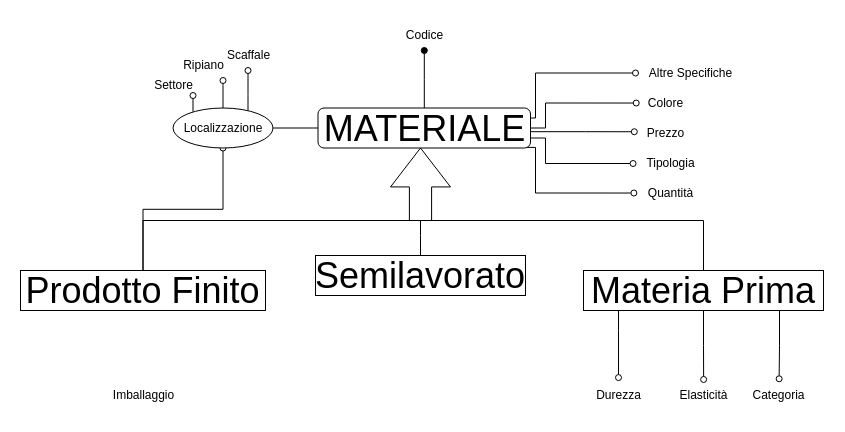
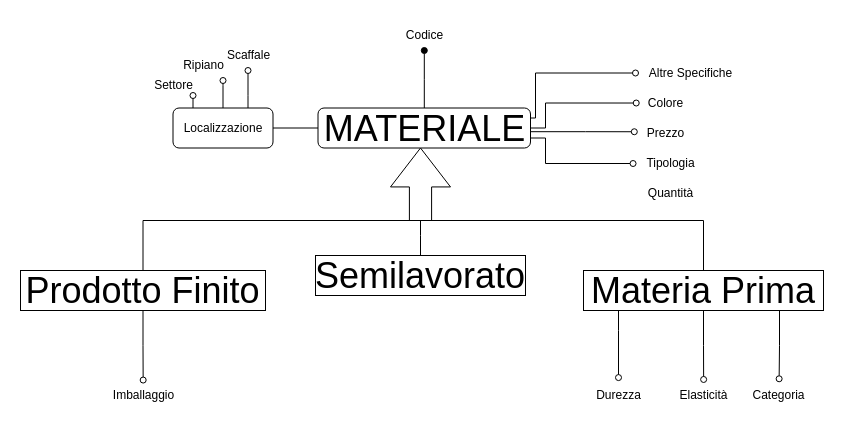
  <mxCell id="0" />
  <mxCell id="1" parent="0" />
  <mxCell id="2" style="edgeStyle=orthogonalEdgeStyle;rounded=0;orthogonalLoop=1;jettySize=auto;html=1;endArrow=oval;endFill=1;" edge="1" parent="1" source="9" target="20"><mxGeometry relative="1" as="geometry"><mxPoint x="420" y="47.5" as="targetPoint" /></mxGeometry></mxCell>
  <mxCell id="3" style="edgeStyle=orthogonalEdgeStyle;rounded=0;orthogonalLoop=1;jettySize=auto;html=1;endArrow=oval;endFill=0;entryX=-0.035;entryY=0.517;entryDx=0;entryDy=0;entryPerimeter=0;exitX=1;exitY=0.75;exitDx=0;exitDy=0;" edge="1" parent="1" source="9" target="21"><mxGeometry relative="1" as="geometry"><mxPoint x="465" y="67.5" as="targetPoint" /><Array as="points"><mxPoint x="545" y="137.5" /><mxPoint x="545" y="163.5" /></Array></mxGeometry></mxCell>
  <mxCell id="4" style="edgeStyle=orthogonalEdgeStyle;rounded=0;orthogonalLoop=1;jettySize=auto;html=1;endArrow=oval;endFill=0;" edge="1" parent="1" source="9" target="22"><mxGeometry relative="1" as="geometry"><mxPoint x="515" y="77.5" as="targetPoint" /><Array as="points"><mxPoint x="535" y="117.5" /><mxPoint x="535" y="72.5" /></Array></mxGeometry></mxCell>
  <mxCell id="5" style="edgeStyle=orthogonalEdgeStyle;rounded=0;orthogonalLoop=1;jettySize=auto;html=1;endArrow=oval;endFill=0;entryX=0.012;entryY=0.501;entryDx=0;entryDy=0;entryPerimeter=0;" edge="1" parent="1" source="9" target="23"><mxGeometry relative="1" as="geometry"><mxPoint x="535" y="97.5" as="targetPoint" /><Array as="points"><mxPoint x="545" y="127.5" /><mxPoint x="545" y="102.5" /></Array></mxGeometry></mxCell>
  <mxCell id="6" style="edgeStyle=orthogonalEdgeStyle;rounded=0;orthogonalLoop=1;jettySize=auto;html=1;endArrow=oval;endFill=0;entryX=-0.02;entryY=0.458;entryDx=0;entryDy=0;entryPerimeter=0;" edge="1" parent="1" source="9" target="24"><mxGeometry relative="1" as="geometry"><mxPoint x="555" y="117.5" as="targetPoint" /><Array as="points"><mxPoint x="585" y="131.5" /></Array></mxGeometry></mxCell>
- <mxCell id="7" style="edgeStyle=orthogonalEdgeStyle;rounded=0;orthogonalLoop=1;jettySize=auto;html=1;endArrow=oval;endFill=0;entryX=-0.023;entryY=0.501;entryDx=0;entryDy=0;entryPerimeter=0;exitX=0.923;exitY=0.985;exitDx=0;exitDy=0;exitPerimeter=0;" edge="1" parent="1" source="9" target="25"><mxGeometry relative="1" as="geometry"><mxPoint x="565" y="137.5" as="targetPoint" /><Array as="points"><mxPoint x="535" y="146.5" /><mxPoint x="535" y="192.5" /></Array></mxGeometry></mxCell>
  <mxCell id="8" style="edgeStyle=orthogonalEdgeStyle;rounded=0;orthogonalLoop=1;jettySize=auto;html=1;endArrow=none;endFill=0;exitX=0;exitY=0.5;exitDx=0;exitDy=0;" edge="1" parent="1" source="9" target="29"><mxGeometry relative="1" as="geometry"><mxPoint x="285" y="135" as="sourcePoint" /></mxGeometry></mxCell>
  <mxCell id="9" value="MATERIALE" style="whiteSpace=wrap;html=1;align=center;fontSize=36;rounded=1;" vertex="1" parent="1"><mxGeometry x="317.5" y="107.5" width="212.5" height="40" as="geometry" /></mxCell>
  <mxCell id="10" value="" style="shape=singleArrow;direction=north;whiteSpace=wrap;html=1;fontSize=36;arrowWidth=0.37;arrowSize=0.537;" vertex="1" parent="1"><mxGeometry x="390" y="147.5" width="60" height="72.5" as="geometry" /></mxCell>
  <mxCell id="11" style="edgeStyle=orthogonalEdgeStyle;rounded=0;orthogonalLoop=1;jettySize=auto;html=1;entryX=0.502;entryY=-0.034;entryDx=0;entryDy=0;entryPerimeter=0;endArrow=oval;endFill=0;" edge="1" parent="1" source="14" target="34"><mxGeometry relative="1" as="geometry" /></mxCell>
  <mxCell id="12" style="edgeStyle=orthogonalEdgeStyle;rounded=0;orthogonalLoop=1;jettySize=auto;html=1;entryX=0.5;entryY=-0.097;entryDx=0;entryDy=0;entryPerimeter=0;endArrow=oval;endFill=0;" edge="1" parent="1" source="14" target="33"><mxGeometry relative="1" as="geometry"><Array as="points"><mxPoint x="618" y="330" /><mxPoint x="618" y="330" /></Array></mxGeometry></mxCell>
  <mxCell id="13" style="edgeStyle=orthogonalEdgeStyle;rounded=0;orthogonalLoop=1;jettySize=auto;html=1;exitX=0.75;exitY=1;exitDx=0;exitDy=0;entryX=0.508;entryY=-0.057;entryDx=0;entryDy=0;entryPerimeter=0;endArrow=oval;endFill=0;" edge="1" parent="1" source="14" target="35"><mxGeometry relative="1" as="geometry"><Array as="points"><mxPoint x="779" y="310" /><mxPoint x="779" y="345" /></Array></mxGeometry></mxCell>
  <mxCell id="14" value="Materia Prima" style="whiteSpace=wrap;html=1;align=center;fontSize=36;" vertex="1" parent="1"><mxGeometry x="583" y="270" width="240" height="40" as="geometry" /></mxCell>
- <mxCell id="15" style="edgeStyle=orthogonalEdgeStyle;rounded=0;orthogonalLoop=1;jettySize=auto;html=1;endArrow=oval;endFill=0;" edge="1" parent="1" source="17" target="29"><mxGeometry relative="1" as="geometry" /></mxCell>
+ <mxCell id="15" style="edgeStyle=orthogonalEdgeStyle;rounded=0;orthogonalLoop=1;jettySize=auto;html=1;entryX=0.502;entryY=-0.015;entryDx=0;entryDy=0;entryPerimeter=0;endArrow=oval;endFill=0;" edge="1" parent="1" source="17" target="36"><mxGeometry relative="1" as="geometry" /></mxCell>
  <mxCell id="16" style="edgeStyle=orthogonalEdgeStyle;rounded=0;orthogonalLoop=1;jettySize=auto;html=1;exitX=0.5;exitY=0;exitDx=0;exitDy=0;entryX=0.5;entryY=0;entryDx=0;entryDy=0;endArrow=none;endFill=0;" edge="1" parent="1" source="17" target="14"><mxGeometry relative="1" as="geometry"><Array as="points"><mxPoint x="143" y="220" /><mxPoint x="703" y="220" /></Array></mxGeometry></mxCell>
  <mxCell id="17" value="Prodotto Finito" style="whiteSpace=wrap;html=1;align=center;fontSize=36;" vertex="1" parent="1"><mxGeometry x="20" y="270" width="245" height="40" as="geometry" /></mxCell>
  <mxCell id="18" style="edgeStyle=orthogonalEdgeStyle;rounded=0;orthogonalLoop=1;jettySize=auto;html=1;endArrow=none;endFill=0;" edge="1" parent="1" source="19"><mxGeometry relative="1" as="geometry"><mxPoint x="420" y="220" as="targetPoint" /></mxGeometry></mxCell>
  <mxCell id="19" value="Semilavorato" style="whiteSpace=wrap;html=1;align=center;fontSize=36;" vertex="1" parent="1"><mxGeometry x="315" y="255" width="210" height="40" as="geometry" /></mxCell>
  <mxCell id="20" value="Codice" style="text;html=1;align=center;verticalAlign=middle;resizable=0;points=[];autosize=1;strokeColor=none;fillColor=none;" vertex="1" parent="1"><mxGeometry x="393.75" y="20" width="60" height="30" as="geometry" /></mxCell>
  <mxCell id="21" value="Tipologia" style="text;html=1;align=center;verticalAlign=middle;resizable=0;points=[];autosize=1;strokeColor=none;fillColor=none;" vertex="1" parent="1"><mxGeometry x="635" y="147.5" width="70" height="30" as="geometry" /></mxCell>
  <mxCell id="22" value="Altre Specifiche" style="text;html=1;align=center;verticalAlign=middle;resizable=0;points=[];autosize=1;strokeColor=none;fillColor=none;" vertex="1" parent="1"><mxGeometry x="635" y="57.5" width="110" height="30" as="geometry" /></mxCell>
  <mxCell id="23" value="Colore" style="text;html=1;align=center;verticalAlign=middle;resizable=0;points=[];autosize=1;strokeColor=none;fillColor=none;" vertex="1" parent="1"><mxGeometry x="635" y="87.5" width="60" height="30" as="geometry" /></mxCell>
  <mxCell id="24" value="Prezzo" style="text;html=1;align=center;verticalAlign=middle;resizable=0;points=[];autosize=1;strokeColor=none;fillColor=none;" vertex="1" parent="1"><mxGeometry x="635" y="117.5" width="60" height="30" as="geometry" /></mxCell>
  <mxCell id="25" value="Quantità" style="text;html=1;align=center;verticalAlign=middle;resizable=0;points=[];autosize=1;strokeColor=none;fillColor=none;" vertex="1" parent="1"><mxGeometry x="635" y="177.5" width="70" height="30" as="geometry" /></mxCell>
  <mxCell id="26" style="edgeStyle=orthogonalEdgeStyle;rounded=0;orthogonalLoop=1;jettySize=auto;html=1;endArrow=oval;endFill=0;" edge="1" parent="1" source="29"><mxGeometry relative="1" as="geometry"><mxPoint x="192.5" y="95" as="targetPoint" /><Array as="points"><mxPoint x="192.5" y="95" /><mxPoint x="192.5" y="95" /></Array></mxGeometry></mxCell>
  <mxCell id="27" style="edgeStyle=orthogonalEdgeStyle;rounded=0;orthogonalLoop=1;jettySize=auto;html=1;endArrow=oval;endFill=0;" edge="1" parent="1" source="29" target="32"><mxGeometry relative="1" as="geometry"><mxPoint x="252.5" y="75" as="targetPoint" /><Array as="points"><mxPoint x="247.5" y="95" /><mxPoint x="247.5" y="95" /></Array></mxGeometry></mxCell>
  <mxCell id="28" style="edgeStyle=orthogonalEdgeStyle;rounded=0;orthogonalLoop=1;jettySize=auto;html=1;endArrow=oval;endFill=0;" edge="1" parent="1" source="29" target="31"><mxGeometry relative="1" as="geometry"><mxPoint x="222.5" y="85" as="targetPoint" /><Array as="points"><mxPoint x="222.5" y="85" /><mxPoint x="222.5" y="85" /></Array></mxGeometry></mxCell>
- <mxCell id="29" value="Localizzazione" style="ellipse;whiteSpace=wrap;html=1;align=center;" vertex="1" parent="1"><mxGeometry x="172.5" y="107.5" width="100" height="40" as="geometry" /></mxCell>
+ <mxCell id="29" value="Localizzazione" style="whiteSpace=wrap;html=1;align=center;rounded=1;" vertex="1" parent="1"><mxGeometry x="172.5" y="107.5" width="100" height="40" as="geometry" /></mxCell>
  <mxCell id="30" value="Settore" style="text;html=1;align=center;verticalAlign=middle;resizable=0;points=[];autosize=1;strokeColor=none;fillColor=none;" vertex="1" parent="1"><mxGeometry x="142.5" y="70" width="60" height="30" as="geometry" /></mxCell>
  <mxCell id="31" value="Ripiano" style="text;html=1;align=center;verticalAlign=middle;resizable=0;points=[];autosize=1;strokeColor=none;fillColor=none;" vertex="1" parent="1"><mxGeometry x="172.5" y="50" width="60" height="30" as="geometry" /></mxCell>
  <mxCell id="32" value="Scaffale" style="text;html=1;align=center;verticalAlign=middle;resizable=0;points=[];autosize=1;strokeColor=none;fillColor=none;" vertex="1" parent="1"><mxGeometry x="212.5" y="40" width="70" height="30" as="geometry" /></mxCell>
  <mxCell id="33" value="Durezza" style="text;html=1;align=center;verticalAlign=middle;resizable=0;points=[];autosize=1;strokeColor=none;fillColor=none;" vertex="1" parent="1"><mxGeometry x="583" y="380" width="70" height="30" as="geometry" /></mxCell>
  <mxCell id="34" value="Elasticità" style="text;html=1;align=center;verticalAlign=middle;resizable=0;points=[];autosize=1;strokeColor=none;fillColor=none;" vertex="1" parent="1"><mxGeometry x="668" y="380" width="70" height="30" as="geometry" /></mxCell>
  <mxCell id="35" value="Categoria" style="text;html=1;align=center;verticalAlign=middle;resizable=0;points=[];autosize=1;strokeColor=none;fillColor=none;" vertex="1" parent="1"><mxGeometry x="738" y="380" width="80" height="30" as="geometry" /></mxCell>
  <mxCell id="36" value="Imballaggio" style="text;html=1;align=center;verticalAlign=middle;resizable=0;points=[];autosize=1;strokeColor=none;fillColor=none;" vertex="1" parent="1"><mxGeometry x="102.5" y="380" width="80" height="30" as="geometry" /></mxCell>
